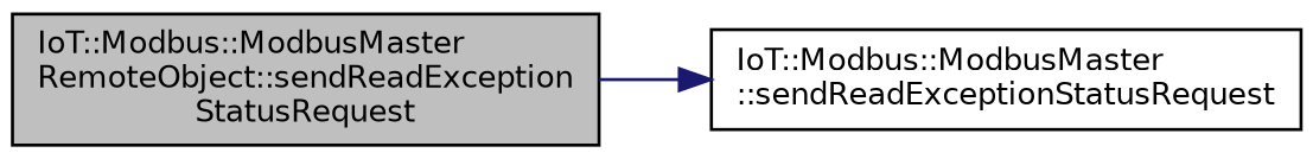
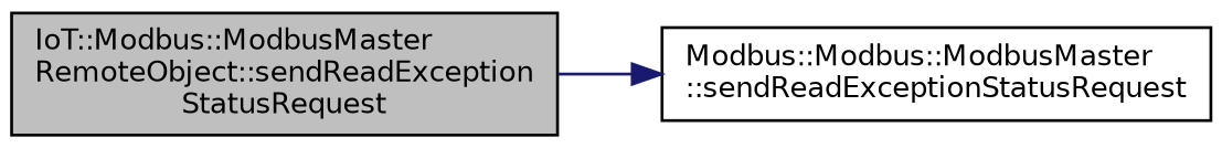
  digraph {
    rankdir=LR
    node [color=black fontname=Helvetica fontsize=10 shape=record style=filled]
    n1 [fillcolor=grey75 fontcolor=black height=0.2 label="IoT::Modbus::ModbusMaster\lRemoteObject::sendReadException\lStatusRequest" width=0.4]
-   n2 [fillcolor=white height=0.2 label="IoT::Modbus::ModbusMaster\l::sendReadExceptionStatusRequest" width=0.4]
+   n2 [fillcolor=white height=0.2 label="Modbus::Modbus::ModbusMaster\l::sendReadExceptionStatusRequest" width=0.4]
    n1 -> n2 [color=midnightblue fontname=Helvetica fontsize=10 labelfontname=Helvetica labelfontsize=10 style=solid]
  }
